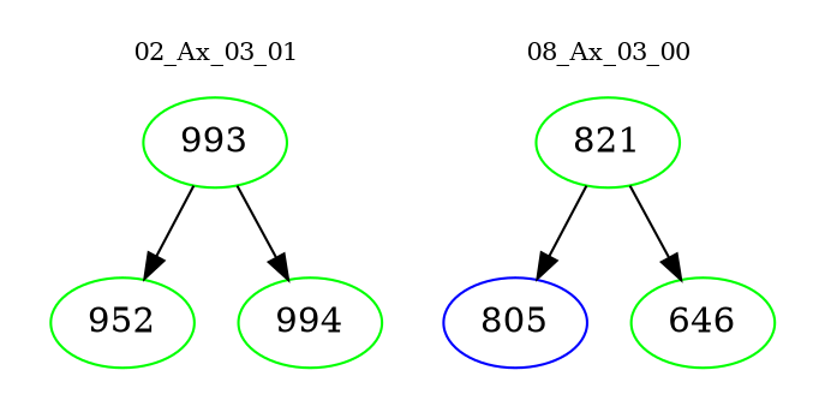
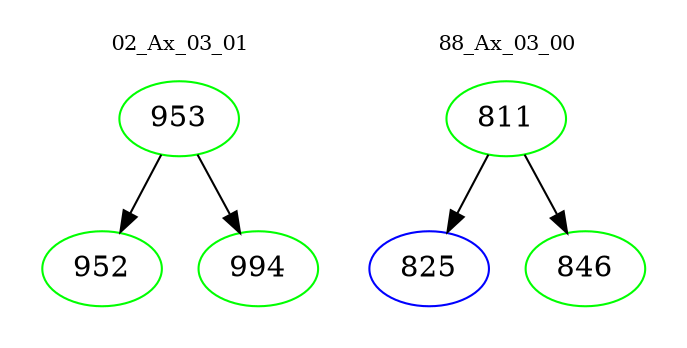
  digraph {
    node [color=green]
    edge [color=black]
-   n1 [label=993]
+   n1 [label=953]
    n2 [label=952]
    n3 [label=994]
-   n4 [label=821]
-   n5 [color=blue label=805]
-   n6 [label=646]
+   n4 [label=811]
+   n5 [color=blue label=825]
+   n6 [label=846]
    subgraph cluster_1 {
      color=white
      fontsize=10
      label="02_Ax_03_01"
      n1
      n2
      n3
    }
    subgraph cluster_2 {
      color=white
      fontsize=10
-     label="08_Ax_03_00"
+     label="88_Ax_03_00"
      n4
      n5
      n6
    }
    n1 -> n2
    n1 -> n3
    n4 -> n5
    n4 -> n6
  }
